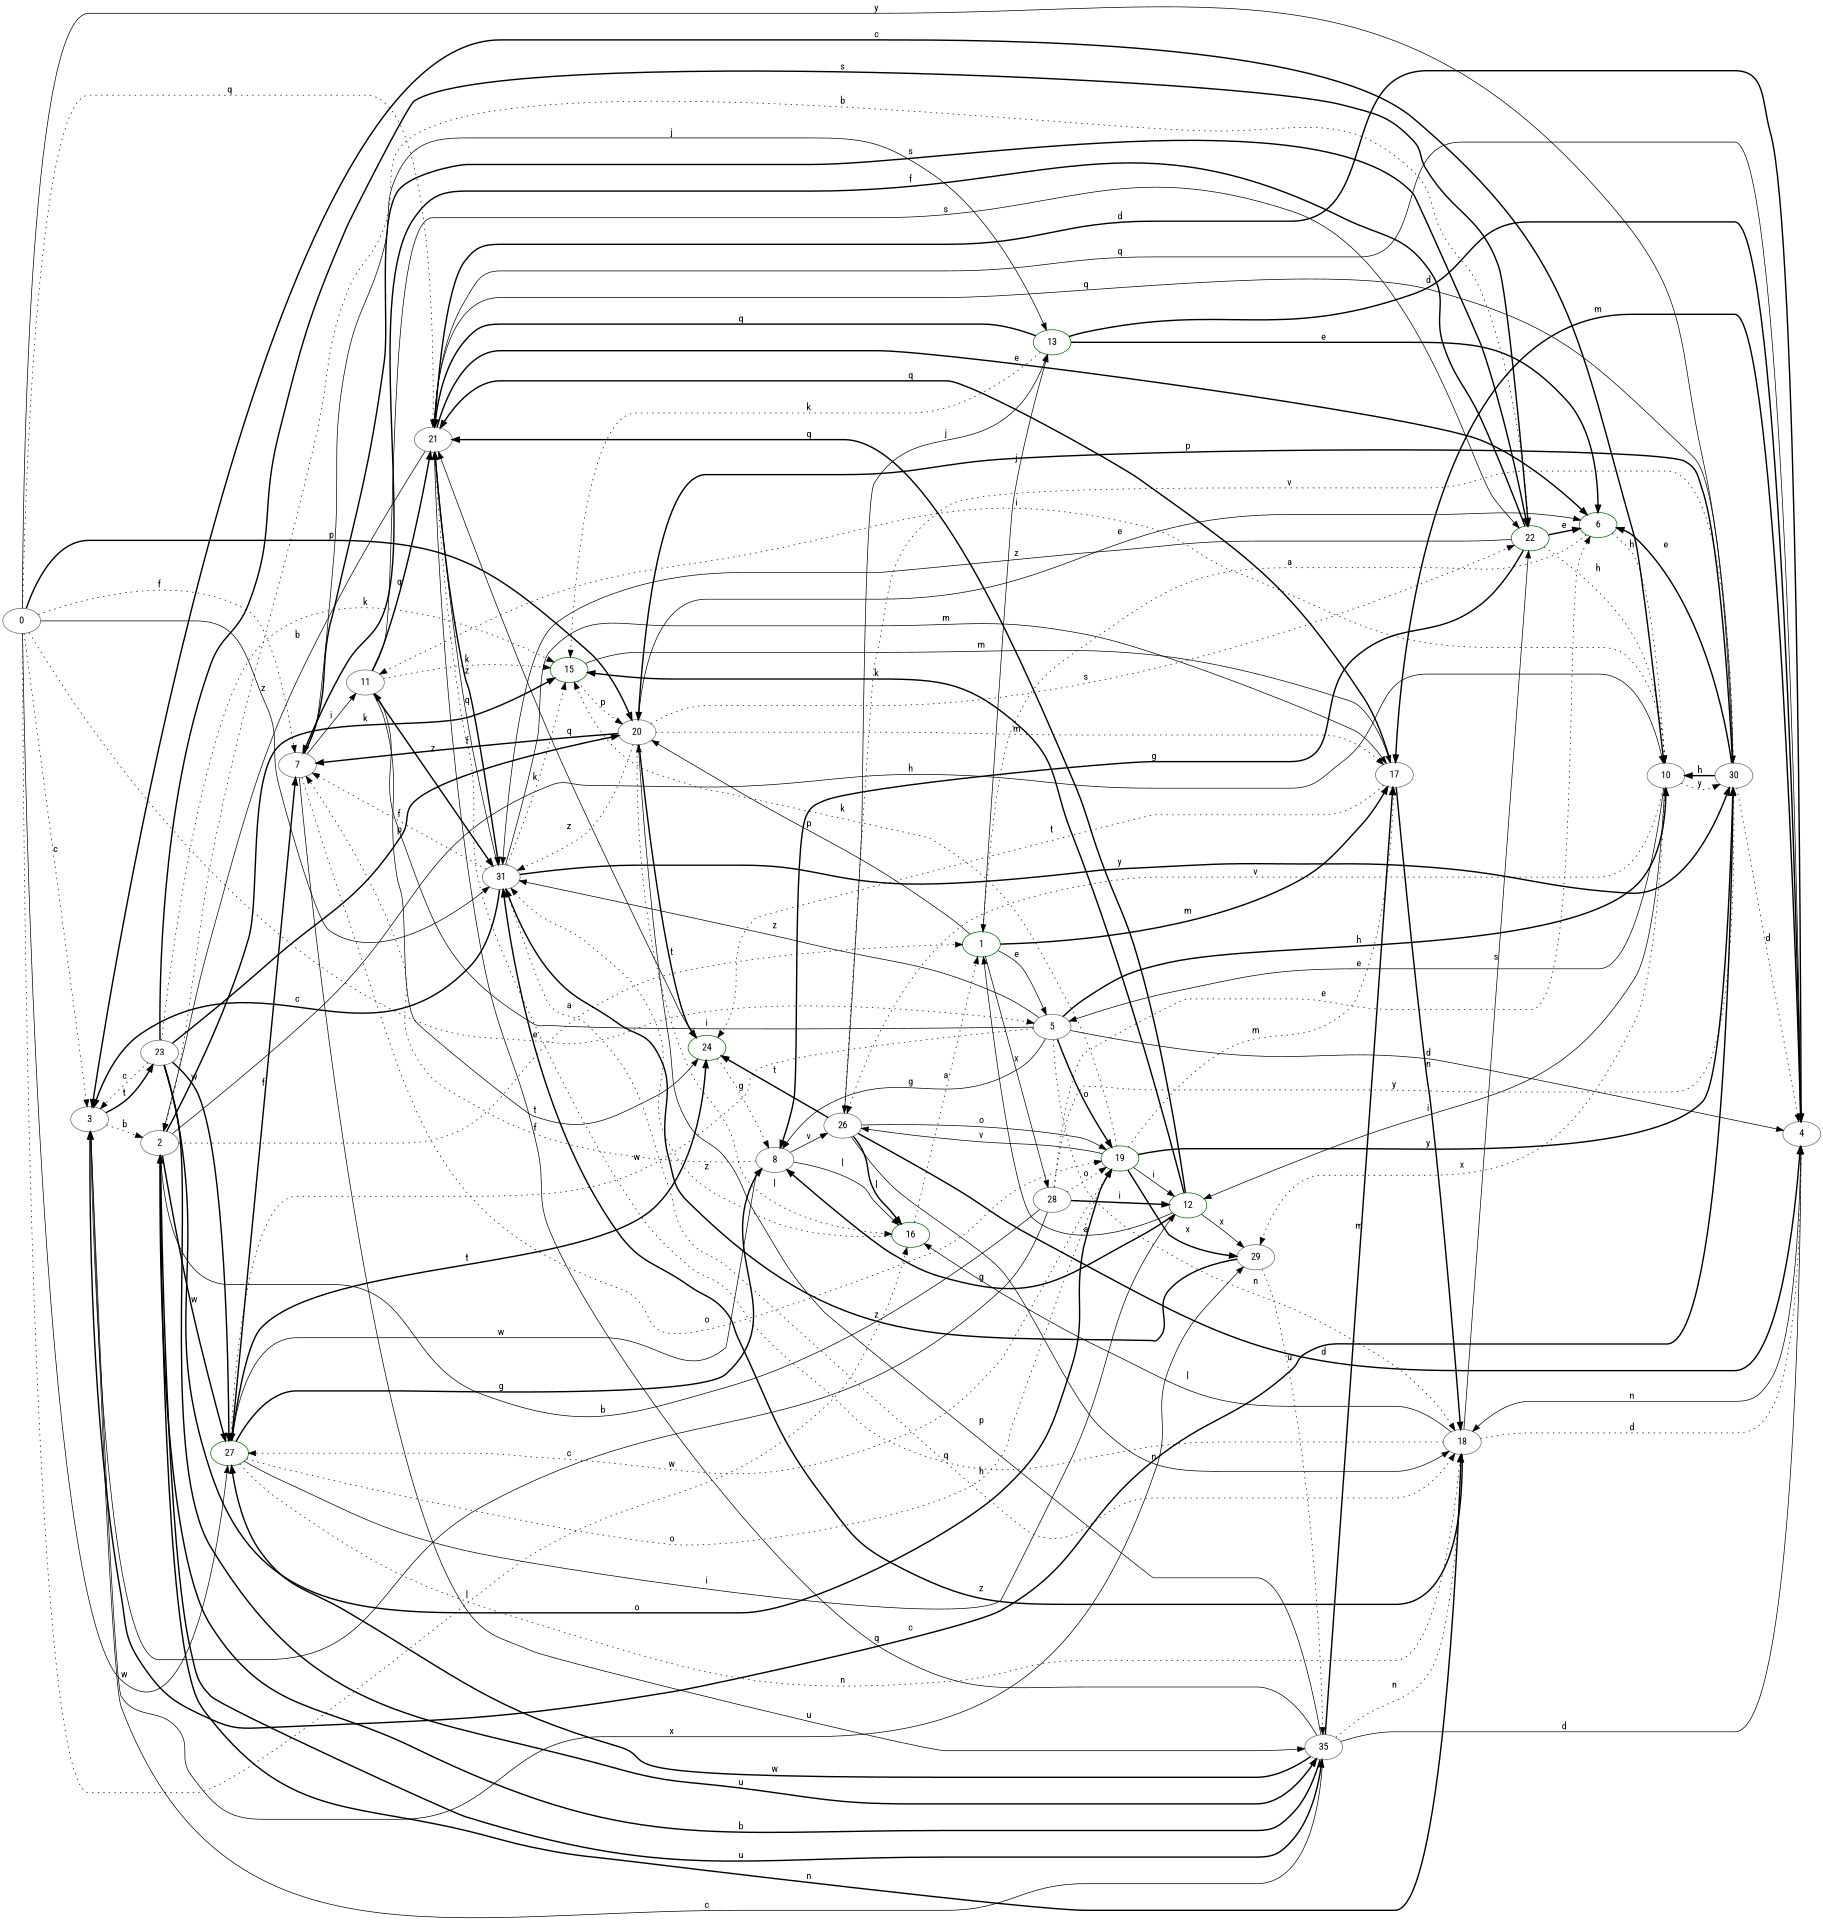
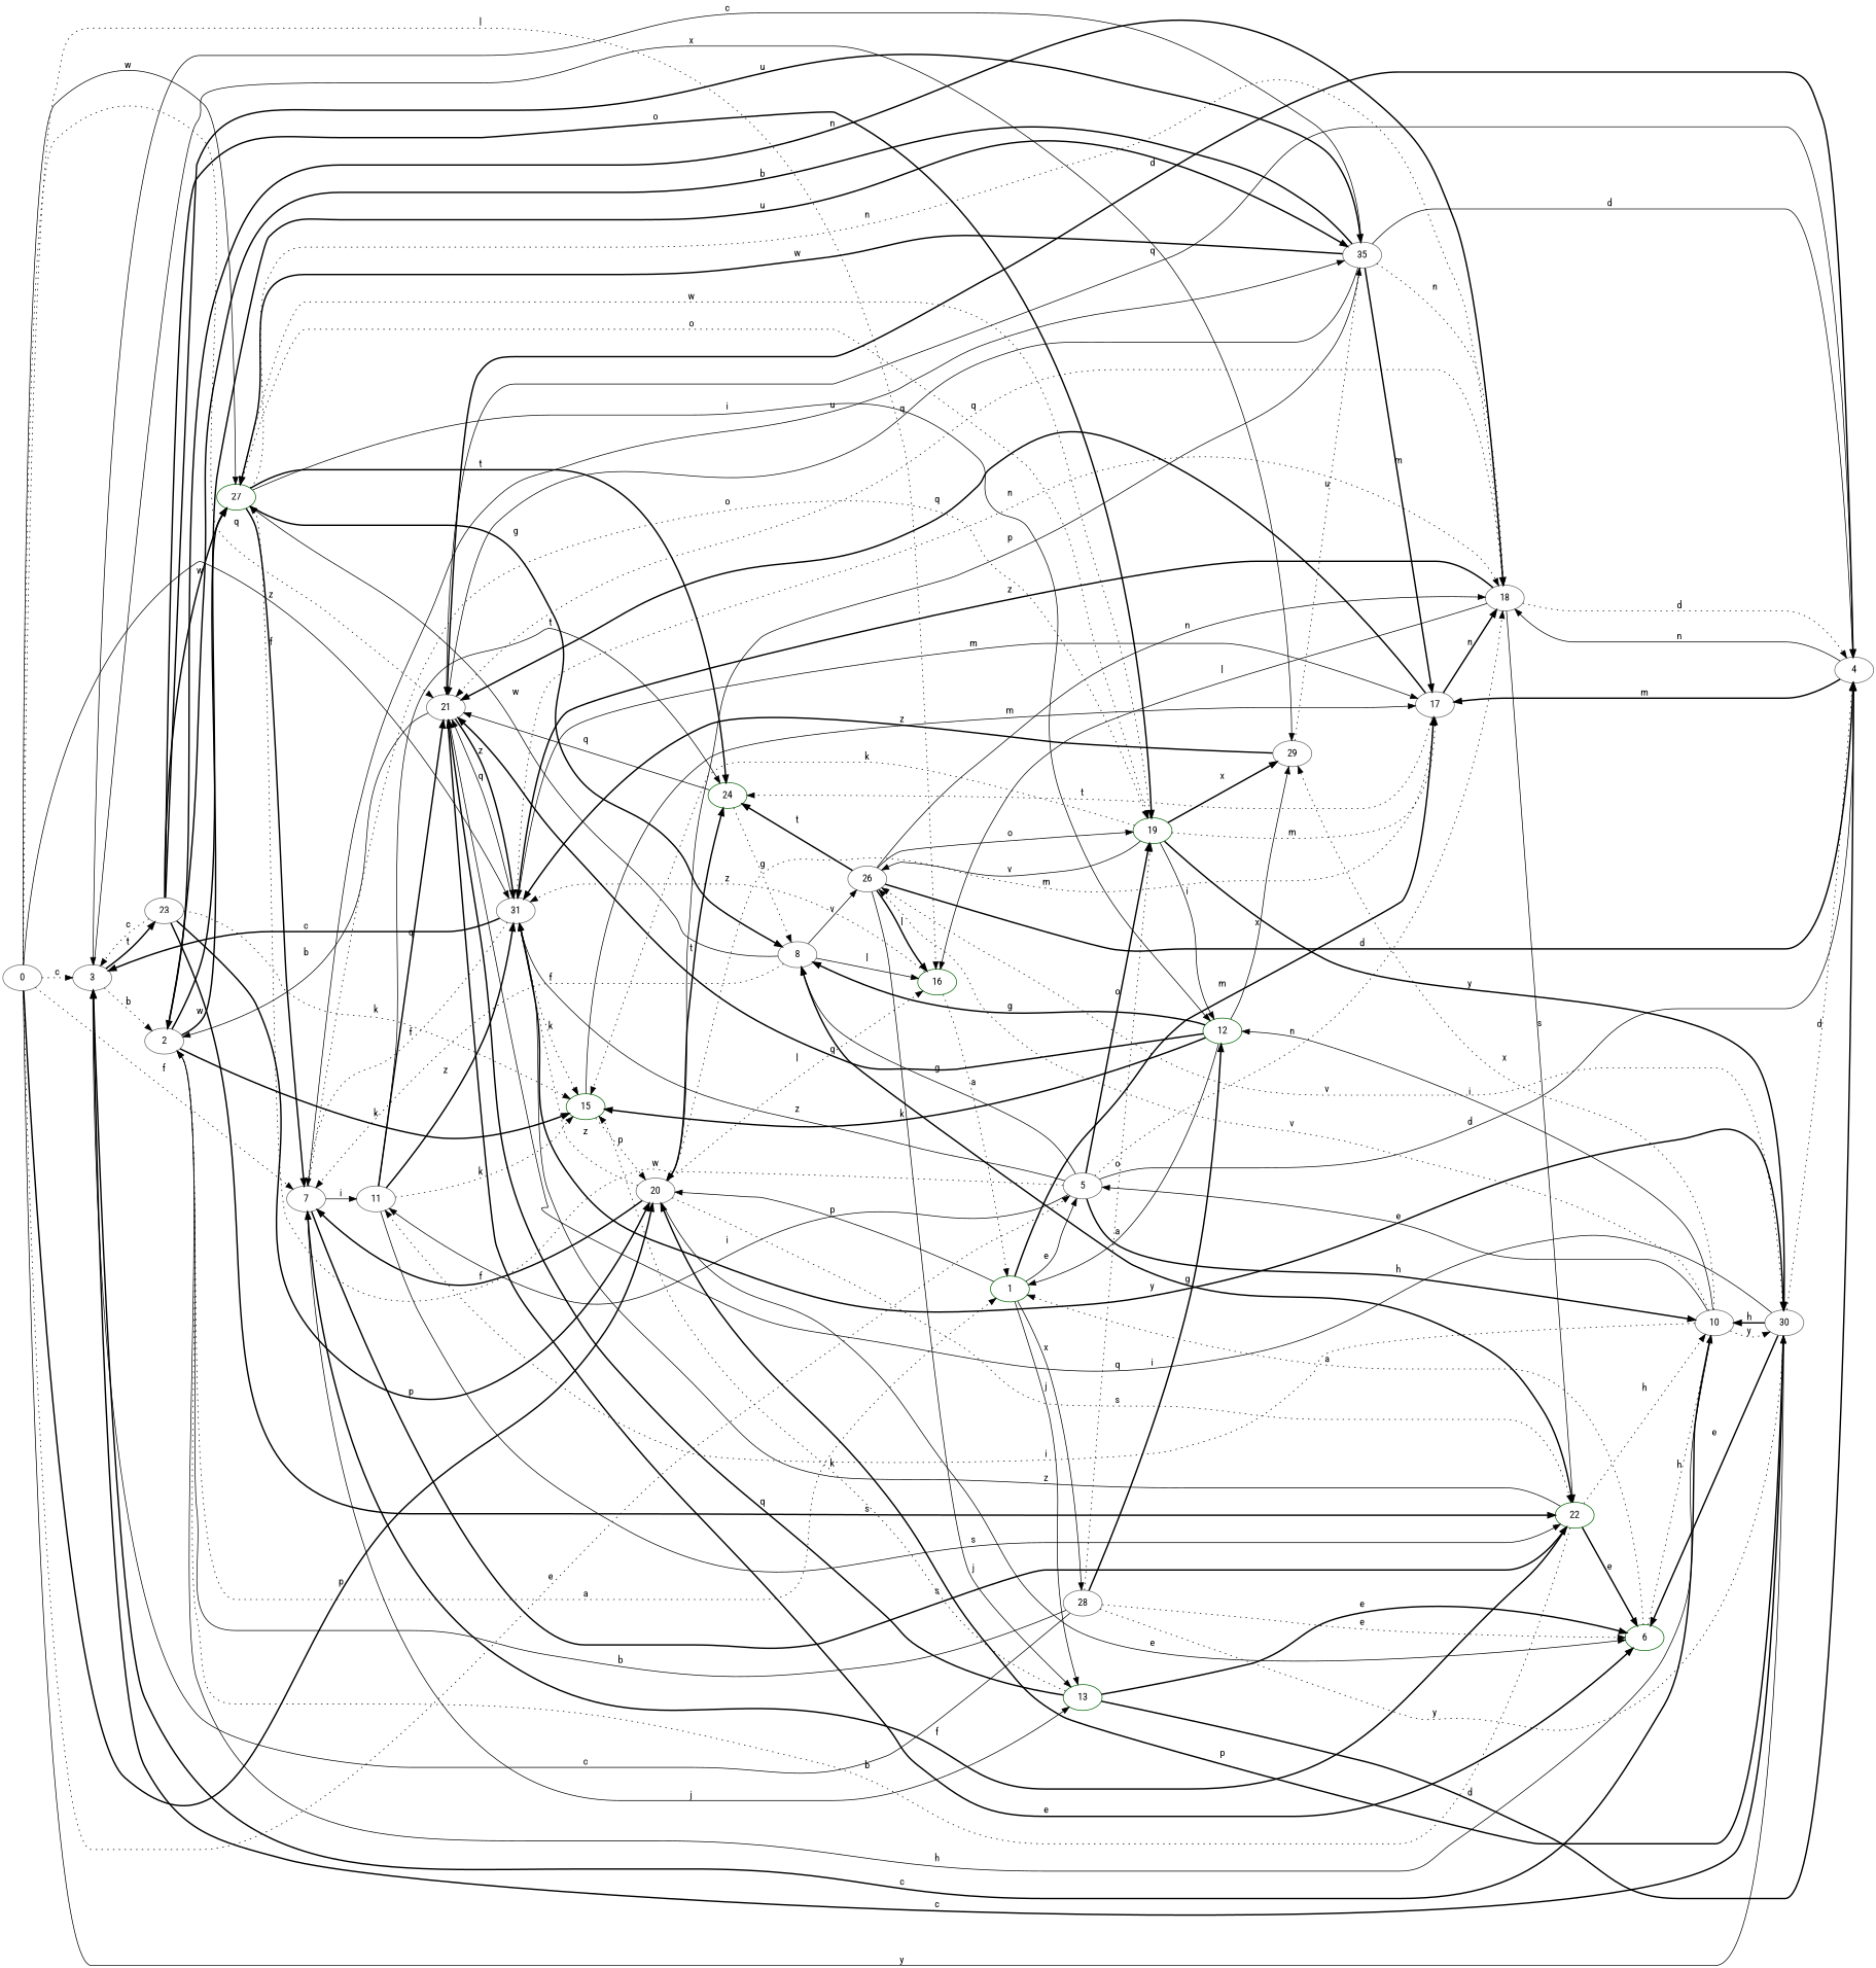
  strict digraph {
    fontname="Roboto Condensed"
    rankdir=LR
    node [color=gray40 fontname="Roboto Condensed"]
    edge [fontname="Roboto Condensed" style=bold]
    0
    3
    5
    7
    16 [color=darkgreen]
    20
    21
    27 [color=darkgreen]
    30
    31
    2
    23
    29
    10
    18
    4
    8
    11
    19 [color=darkgreen]
    13 [color=darkgreen]
    n21 [label=35]
    22 [color=darkgreen]
    1 [color=darkgreen]
    17
    6 [color=darkgreen]
    24 [color=darkgreen]
    12 [color=darkgreen]
    26
    15 [color=darkgreen]
    28
    0 -> 3 [label=c style=dotted]
    0 -> 5 [label=e style=dotted]
    0 -> 7 [label=f style=dotted]
    0 -> 16 [label=l style=dotted]
    0 -> 20 [label=p]
    0 -> 21 [label=q style=dotted]
    0 -> 27 [label=w style=solid]
    0 -> 30 [label=y style=solid]
    0 -> 31 [label=z style=solid]
    3 -> 2 [label=b style=dotted]
    3 -> 23 [label=t]
    3 -> 29 [label=x style=solid]
    5 -> 27 [label=w style=dotted]
    5 -> 31 [label=z style=solid]
    5 -> 10 [label=h]
    5 -> 18 [label=n style=dotted]
    5 -> 4 [label=d style=solid]
    5 -> 8 [label=g style=solid]
    5 -> 11 [label=i style=solid]
    5 -> 19 [label=o]
    7 -> 11 [label=i style=solid]
    7 -> 19 [label=o style=dotted]
    7 -> 13 [label=j style=solid]
    7 -> n21 [label=u style=solid]
    7 -> 22 [label=s]
    16 -> 31 [label=z style=dotted]
    16 -> 1 [label=a style=dotted]
    20 -> 7 [label=f]
    20 -> 16 [label=l style=dotted]
    20 -> 31 [label=z style=dotted]
    20 -> 22 [label=s style=dotted]
-   20 -> 17 [label=m style=dotted]
+   17 -> 20 [label=m style=dotted]
    20 -> 6 [label=e style=solid]
    20 -> 24 [label=t]
    21 -> 31 [label=z]
    21 -> 2 [label=b style=solid]
    21 -> 4 [label=d]
    21 -> 6 [label=e]
    27 -> 7 [label=f]
    27 -> 18 [label=n style=dotted]
    27 -> 8 [label=g]
    27 -> 19 [label=o style=dotted]
    27 -> 24 [label=t]
    27 -> 12 [label=i style=solid]
    30 -> 3 [label=c]
    30 -> 20 [label=p]
    30 -> 21 [label=q style=solid]
    30 -> 10 [label=h]
    30 -> 4 [label=d style=dotted]
    30 -> 6 [label=e]
    30 -> 26 [label=v style=dotted]
    31 -> 3 [label=c]
    31 -> 7 [label=f style=dotted]
    31 -> 21 [label=q style=solid]
    31 -> 30 [label=y]
-   31 -> 18 [label=h style=dotted]
+   31 -> 18 [label=n style=dotted]
    31 -> 17 [label=m style=solid]
    31 -> 15 [label=k style=dotted]
    2 -> 27 [label=w]
    2 -> 10 [label=h style=solid]
    2 -> 18 [label=n]
    2 -> n21 [label=u]
    2 -> 1 [label=a style=dotted]
    2 -> 15 [label=k]
    23 -> 3 [label=c style=dotted]
    23 -> 20 [label=p]
    23 -> 27 [label=w]
    23 -> 19 [label=o]
    23 -> n21 [label=u]
    23 -> 22 [label=s]
    23 -> 15 [label=k style=dotted]
    29 -> 31 [label=z]
    29 -> n21 [label=u style=dotted]
    10 -> 3 [label=c]
    10 -> 5 [label=e style=solid]
    10 -> 30 [label=y style=dotted]
    10 -> 29 [label=x style=dotted]
    10 -> 11 [label=i style=dotted]
    10 -> 12 [label=i style=solid]
    10 -> 26 [label=v style=dotted]
    18 -> 16 [label=l style=solid]
    18 -> 21 [label=q style=dotted]
    18 -> 31 [label=z]
    18 -> 4 [label=d style=dotted]
    18 -> 22 [label=s style=solid]
    4 -> 21 [label=q style=solid]
    4 -> 18 [label=n style=solid]
    4 -> 17 [label=m]
    8 -> 7 [label=f style=dotted]
    8 -> 16 [label=l style=solid]
    8 -> 27 [label=w style=solid]
    8 -> 26 [label=v style=solid]
    11 -> 21 [label=q]
    11 -> 31 [label=z]
    11 -> 22 [label=s style=solid]
    11 -> 24 [label=t style=solid]
    11 -> 15 [label=k style=dotted]
    19 -> 27 [label=w style=dotted]
    19 -> 30 [label=y]
    19 -> 29 [label=x]
    19 -> 17 [label=m style=dotted]
    19 -> 12 [label=i style=solid]
    19 -> 26 [label=v style=solid]
    19 -> 15 [label=k style=dotted]
    13 -> 21 [label=q]
    13 -> 4 [label=d]
    13 -> 6 [label=e]
    13 -> 15 [label=k style=dotted]
    n21 -> 3 [label=c style=solid]
    n21 -> 20 [label=p style=solid]
    n21 -> 21 [label=q style=solid]
    n21 -> 27 [label=w]
    n21 -> 2 [label=b]
    n21 -> 18 [label=n style=dotted]
    n21 -> 4 [label=d style=solid]
    n21 -> 17 [label=m]
    22 -> 7 [label=f]
    22 -> 31 [label=z style=solid]
    22 -> 2 [label=b style=dotted]
    22 -> 10 [label=h style=dotted]
    22 -> 8 [label=g]
    22 -> 6 [label=e]
    1 -> 5 [label=e style=solid]
    1 -> 20 [label=p style=solid]
    1 -> 13 [label=j style=solid]
    1 -> 17 [label=m]
    1 -> 28 [label=x style=solid]
    17 -> 21 [label=q]
    17 -> 18 [label=n]
    17 -> 24 [label=t style=dotted]
    6 -> 10 [label=h style=dotted]
    6 -> 1 [label=a style=dotted]
    24 -> 21 [label=q style=solid]
    24 -> 8 [label=g style=dotted]
    12 -> 21 [label=q]
    12 -> 29 [label=x style=solid]
    12 -> 8 [label=g]
    12 -> 1 [label=a style=solid]
    12 -> 15 [label=k]
    26 -> 16 [label=l]
    26 -> 18 [label=n style=solid]
    26 -> 4 [label=d]
    26 -> 19 [label=o style=solid]
    26 -> 13 [label=j style=solid]
    26 -> 24 [label=t]
    15 -> 20 [label=p style=dotted]
    15 -> 17 [label=m style=solid]
    28 -> 3 [label=c style=solid]
    28 -> 30 [label=y style=dotted]
    28 -> 2 [label=b style=solid]
    28 -> 19 [label=o style=dotted]
    28 -> 6 [label=e style=dotted]
    28 -> 12 [label=i]
  }
